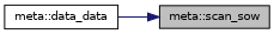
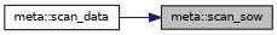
  digraph {
    rankdir=RL
    node [color=black fontname=Helvetica fontsize=10 shape=record style=filled]
    n1 [fillcolor=grey75 fontcolor=black height=0.2 label="meta::scan_sow" width=0.4]
-   n2 [fillcolor=white height=0.2 label="meta::data_data" width=0.4]
+   n2 [fillcolor=white height=0.2 label="meta::scan_data" width=0.4]
    n1 -> n2 [color=midnightblue dir=back fontname=Helvetica fontsize=10 labelfontname=Helvetica labelfontsize=10 style=solid]
  }
